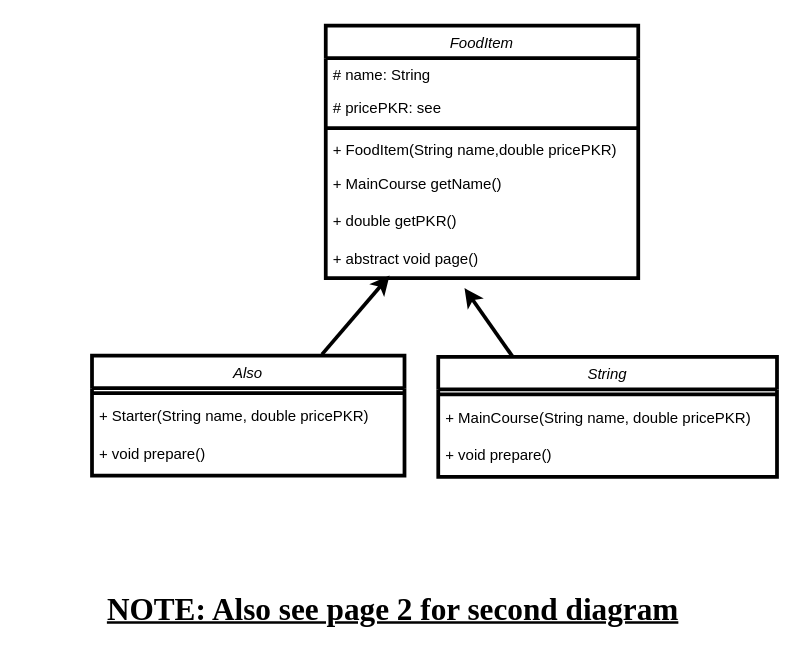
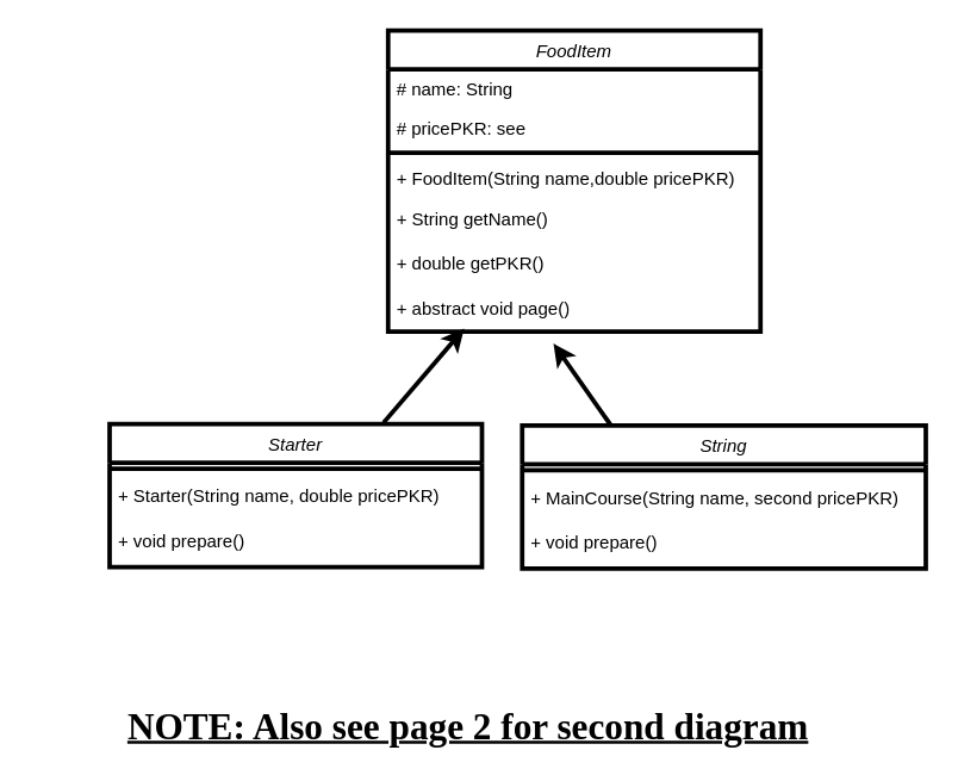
  <mxCell id="0" />
  <mxCell id="1" parent="0" />
  <mxCell id="2" value="FoodItem" style="swimlane;fontStyle=2;align=center;verticalAlign=top;childLayout=stackLayout;horizontal=1;startSize=26;horizontalStack=0;resizeParent=1;resizeLast=0;collapsible=1;marginBottom=0;rounded=0;shadow=0;strokeWidth=3;" parent="1" vertex="1"><mxGeometry x="260" y="20" width="250" height="202" as="geometry"><mxRectangle x="230" y="140" width="160" height="26" as="alternateBounds" /></mxGeometry></mxCell>
  <mxCell id="3" value="# name: String" style="text;align=left;verticalAlign=top;spacingLeft=4;spacingRight=4;overflow=hidden;rotatable=0;points=[[0,0.5],[1,0.5]];portConstraint=eastwest;strokeWidth=3;" parent="2" vertex="1"><mxGeometry y="26" width="250" height="26" as="geometry" /></mxCell>
  <mxCell id="4" value="# pricePKR: see" style="text;align=left;verticalAlign=top;spacingLeft=4;spacingRight=4;overflow=hidden;rotatable=0;points=[[0,0.5],[1,0.5]];portConstraint=eastwest;rounded=0;shadow=0;html=0;strokeWidth=3;" parent="2" vertex="1"><mxGeometry y="52" width="250" height="26" as="geometry" /></mxCell>
  <mxCell id="5" value="" style="line;html=1;strokeWidth=3;align=left;verticalAlign=middle;spacingTop=-1;spacingLeft=3;spacingRight=3;rotatable=0;labelPosition=right;points=[];portConstraint=eastwest;" parent="2" vertex="1"><mxGeometry y="78" width="250" height="8" as="geometry" /></mxCell>
  <mxCell id="6" value="+ FoodItem(String name,double pricePKR)" style="text;align=left;verticalAlign=top;spacingLeft=4;spacingRight=4;overflow=hidden;rotatable=0;points=[[0,0.5],[1,0.5]];portConstraint=eastwest;strokeWidth=3;" parent="2" vertex="1"><mxGeometry y="86" width="250" height="26" as="geometry" /></mxCell>
- <mxCell id="7" value="+ MainCourse getName()" style="text;strokeColor=none;fillColor=none;align=left;verticalAlign=middle;spacingLeft=4;spacingRight=4;overflow=hidden;points=[[0,0.5],[1,0.5]];portConstraint=eastwest;rotatable=0;whiteSpace=wrap;html=1;strokeWidth=3;" parent="2" vertex="1"><mxGeometry y="112" width="250" height="30" as="geometry" /></mxCell>
+ <mxCell id="7" value="+ String getName()" style="text;strokeColor=none;fillColor=none;align=left;verticalAlign=middle;spacingLeft=4;spacingRight=4;overflow=hidden;points=[[0,0.5],[1,0.5]];portConstraint=eastwest;rotatable=0;whiteSpace=wrap;html=1;strokeWidth=3;" parent="2" vertex="1"><mxGeometry y="112" width="250" height="30" as="geometry" /></mxCell>
  <mxCell id="8" value="+ double getPKR()" style="text;strokeColor=none;fillColor=none;align=left;verticalAlign=middle;spacingLeft=4;spacingRight=4;overflow=hidden;points=[[0,0.5],[1,0.5]];portConstraint=eastwest;rotatable=0;whiteSpace=wrap;html=1;strokeWidth=3;" parent="2" vertex="1"><mxGeometry y="142" width="250" height="30" as="geometry" /></mxCell>
  <mxCell id="9" value="+ abstract void page()" style="text;strokeColor=none;fillColor=none;align=left;verticalAlign=middle;spacingLeft=4;spacingRight=4;overflow=hidden;points=[[0,0.5],[1,0.5]];portConstraint=eastwest;rotatable=0;whiteSpace=wrap;html=1;strokeWidth=3;" parent="2" vertex="1"><mxGeometry y="172" width="250" height="30" as="geometry" /></mxCell>
- <mxCell id="10" value="Also" style="swimlane;fontStyle=2;align=center;verticalAlign=top;childLayout=stackLayout;horizontal=1;startSize=26;horizontalStack=0;resizeParent=1;resizeLast=0;collapsible=1;marginBottom=0;rounded=0;shadow=0;strokeWidth=3;" parent="1" vertex="1"><mxGeometry x="73" y="284" width="250" height="96" as="geometry"><mxRectangle x="230" y="140" width="160" height="26" as="alternateBounds" /></mxGeometry></mxCell>
+ <mxCell id="10" value="Starter" style="swimlane;fontStyle=2;align=center;verticalAlign=top;childLayout=stackLayout;horizontal=1;startSize=26;horizontalStack=0;resizeParent=1;resizeLast=0;collapsible=1;marginBottom=0;rounded=0;shadow=0;strokeWidth=3;" parent="1" vertex="1"><mxGeometry x="73" y="284" width="250" height="96" as="geometry"><mxRectangle x="230" y="140" width="160" height="26" as="alternateBounds" /></mxGeometry></mxCell>
  <mxCell id="11" value="" style="line;html=1;strokeWidth=3;align=left;verticalAlign=middle;spacingTop=-1;spacingLeft=3;spacingRight=3;rotatable=0;labelPosition=right;points=[];portConstraint=eastwest;" parent="10" vertex="1"><mxGeometry y="26" width="250" height="8" as="geometry" /></mxCell>
  <mxCell id="12" value="+ Starter(String name, double pricePKR)" style="text;strokeColor=none;fillColor=none;align=left;verticalAlign=middle;spacingLeft=4;spacingRight=4;overflow=hidden;points=[[0,0.5],[1,0.5]];portConstraint=eastwest;rotatable=0;whiteSpace=wrap;html=1;strokeWidth=3;" parent="10" vertex="1"><mxGeometry y="34" width="250" height="30" as="geometry" /></mxCell>
  <mxCell id="13" value="+ void prepare()" style="text;strokeColor=none;fillColor=none;align=left;verticalAlign=middle;spacingLeft=4;spacingRight=4;overflow=hidden;points=[[0,0.5],[1,0.5]];portConstraint=eastwest;rotatable=0;whiteSpace=wrap;html=1;strokeWidth=3;" parent="10" vertex="1"><mxGeometry y="64" width="250" height="30" as="geometry" /></mxCell>
  <mxCell id="14" value="String" style="swimlane;fontStyle=2;align=center;verticalAlign=top;childLayout=stackLayout;horizontal=1;startSize=26;horizontalStack=0;resizeParent=1;resizeLast=0;collapsible=1;marginBottom=0;rounded=0;shadow=0;strokeWidth=3;" parent="1" vertex="1"><mxGeometry x="350" y="285" width="271" height="96" as="geometry"><mxRectangle x="230" y="140" width="160" height="26" as="alternateBounds" /></mxGeometry></mxCell>
  <mxCell id="15" value="" style="line;html=1;strokeWidth=3;align=left;verticalAlign=middle;spacingTop=-1;spacingLeft=3;spacingRight=3;rotatable=0;labelPosition=right;points=[];portConstraint=eastwest;" parent="14" vertex="1"><mxGeometry y="26" width="271" height="8" as="geometry" /></mxCell>
- <mxCell id="16" value="+ MainCourse(String name, double pricePKR)" style="text;strokeColor=none;fillColor=none;align=left;verticalAlign=middle;spacingLeft=4;spacingRight=4;overflow=hidden;points=[[0,0.5],[1,0.5]];portConstraint=eastwest;rotatable=0;whiteSpace=wrap;html=1;strokeWidth=3;" parent="14" vertex="1"><mxGeometry y="34" width="271" height="30" as="geometry" /></mxCell>
+ <mxCell id="16" value="+ MainCourse(String name, second pricePKR)" style="text;strokeColor=none;fillColor=none;align=left;verticalAlign=middle;spacingLeft=4;spacingRight=4;overflow=hidden;points=[[0,0.5],[1,0.5]];portConstraint=eastwest;rotatable=0;whiteSpace=wrap;html=1;strokeWidth=3;" parent="14" vertex="1"><mxGeometry y="34" width="271" height="30" as="geometry" /></mxCell>
  <mxCell id="17" value="+ void prepare()" style="text;strokeColor=none;fillColor=none;align=left;verticalAlign=middle;spacingLeft=4;spacingRight=4;overflow=hidden;points=[[0,0.5],[1,0.5]];portConstraint=eastwest;rotatable=0;whiteSpace=wrap;html=1;strokeWidth=3;" parent="14" vertex="1"><mxGeometry y="64" width="271" height="30" as="geometry" /></mxCell>
  <mxCell id="18" value="" style="endArrow=classic;html=1;rounded=0;entryX=0.204;entryY=0.933;entryDx=0;entryDy=0;entryPerimeter=0;strokeWidth=3;" parent="1" target="9" edge="1"><mxGeometry width="50" height="50" relative="1" as="geometry"><mxPoint x="257" y="283" as="sourcePoint" /><mxPoint x="307" y="233" as="targetPoint" /><Array as="points" /></mxGeometry></mxCell>
  <mxCell id="19" value="" style="endArrow=classic;html=1;rounded=0;exitX=0.219;exitY=-0.004;exitDx=0;exitDy=0;exitPerimeter=0;strokeWidth=3;" parent="1" source="14" edge="1"><mxGeometry width="50" height="50" relative="1" as="geometry"><mxPoint x="321" y="280" as="sourcePoint" /><mxPoint x="371" y="230" as="targetPoint" /></mxGeometry></mxCell>
  <mxCell id="20" value="&lt;blockquote style=&quot;margin: 0 0 0 40px; border: none; padding: 0px;&quot;&gt;&lt;b&gt;&lt;u&gt;&lt;font style=&quot;font-size: 25px;&quot;&gt;NOTE: Also see page 2 for second diagram&lt;/font&gt;&lt;/u&gt;&lt;/b&gt;&lt;/blockquote&gt;" style="text;html=1;strokeColor=none;fillColor=none;align=center;verticalAlign=middle;whiteSpace=wrap;rounded=0;fontSize=20;fontFamily=Architects Daughter;" vertex="1" parent="1"><mxGeometry x="20" y="472" width="548" height="30" as="geometry" /></mxCell>
